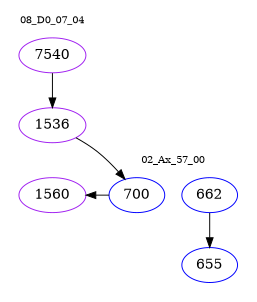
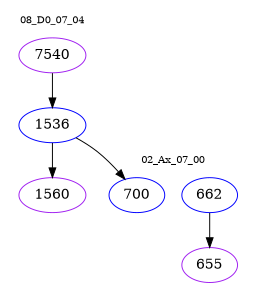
  digraph {
    node [color=blue]
    edge [color=black]
    n1 [label=662]
-   n2 [label=655]
+   n2 [color=purple label=655]
    n3 [label=700]
    n4 [color=purple label=7540]
-   n5 [color=purple label=1536]
+   n5 [label=1536]
    n6 [color=purple label=1560]
    subgraph cluster_1 {
      color=white
      fontsize=10
-     label="02_Ax_57_00"
+     label="02_Ax_07_00"
      n1
      n2
      n3
    }
    subgraph cluster_2 {
      color=white
      fontsize=10
      label="08_D0_07_04"
      n4
      n5
      n6
    }
    n1 -> n2
    n4 -> n5
    n5 -> n3
-   n3 -> n6
+   n5 -> n6
  }
